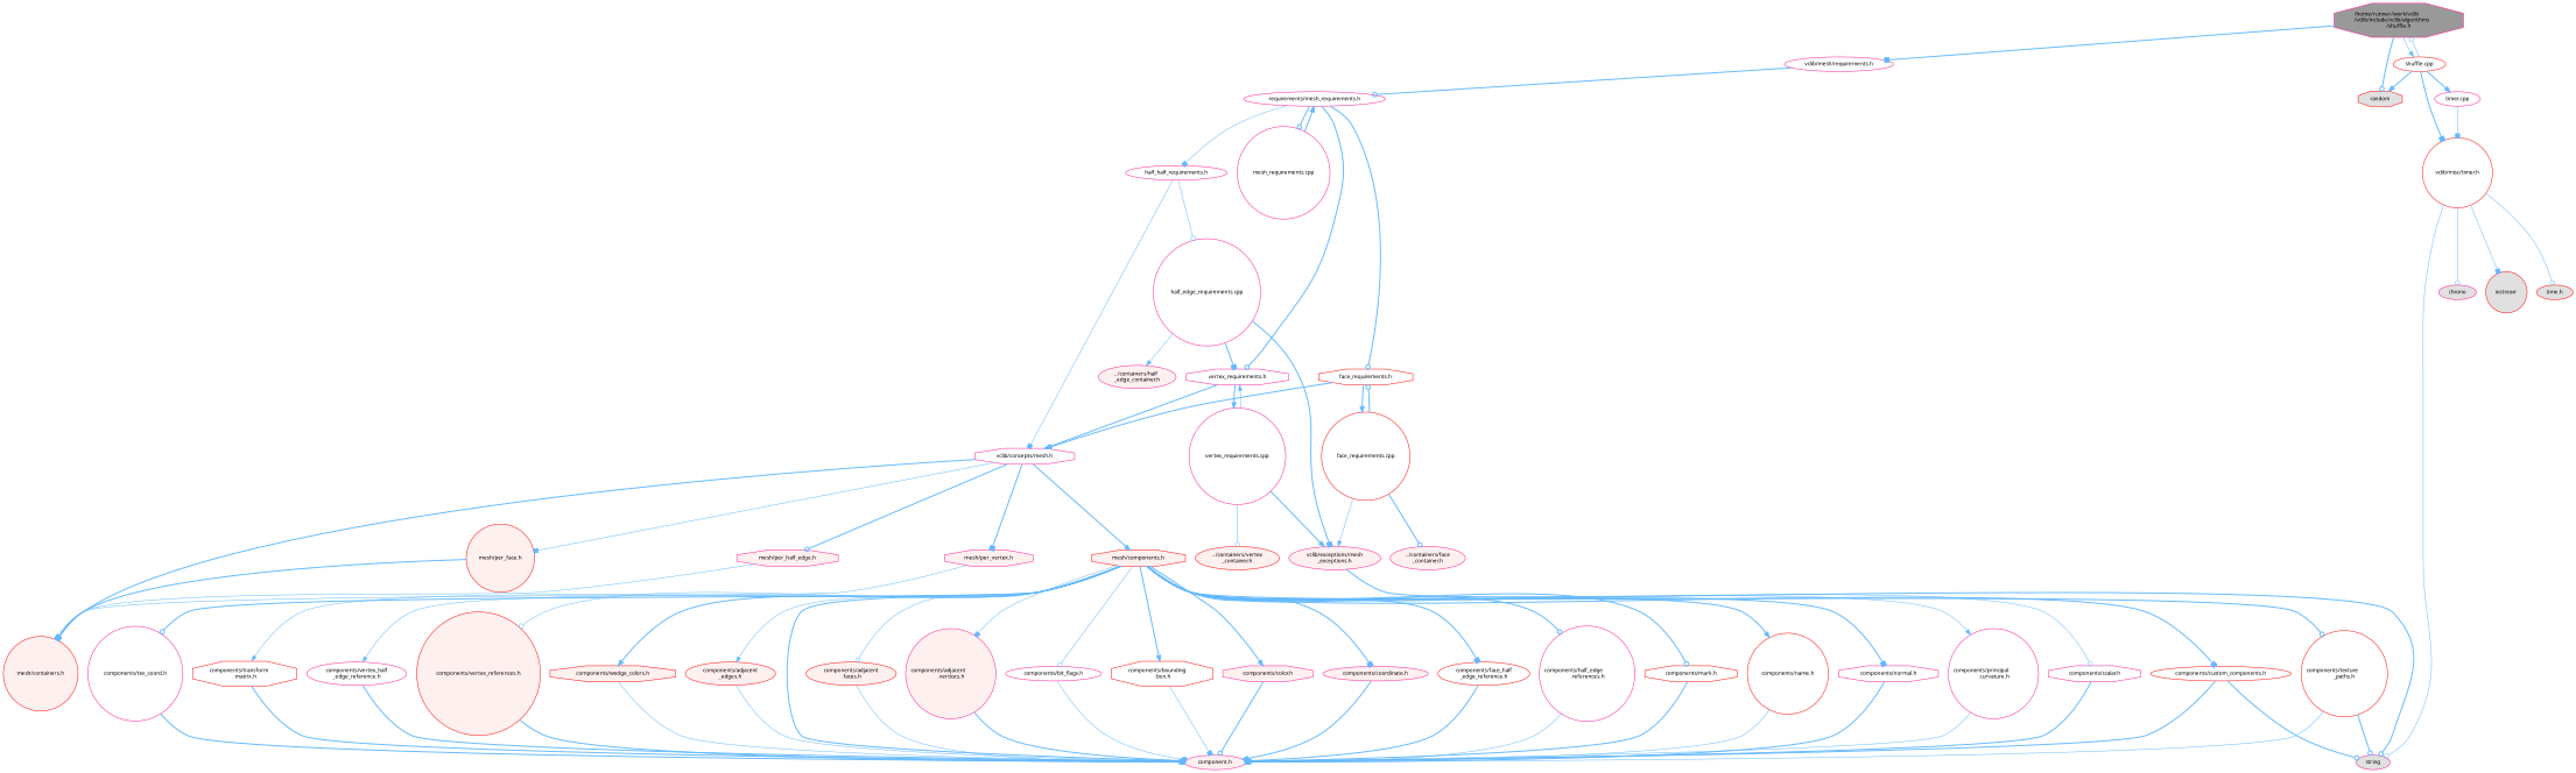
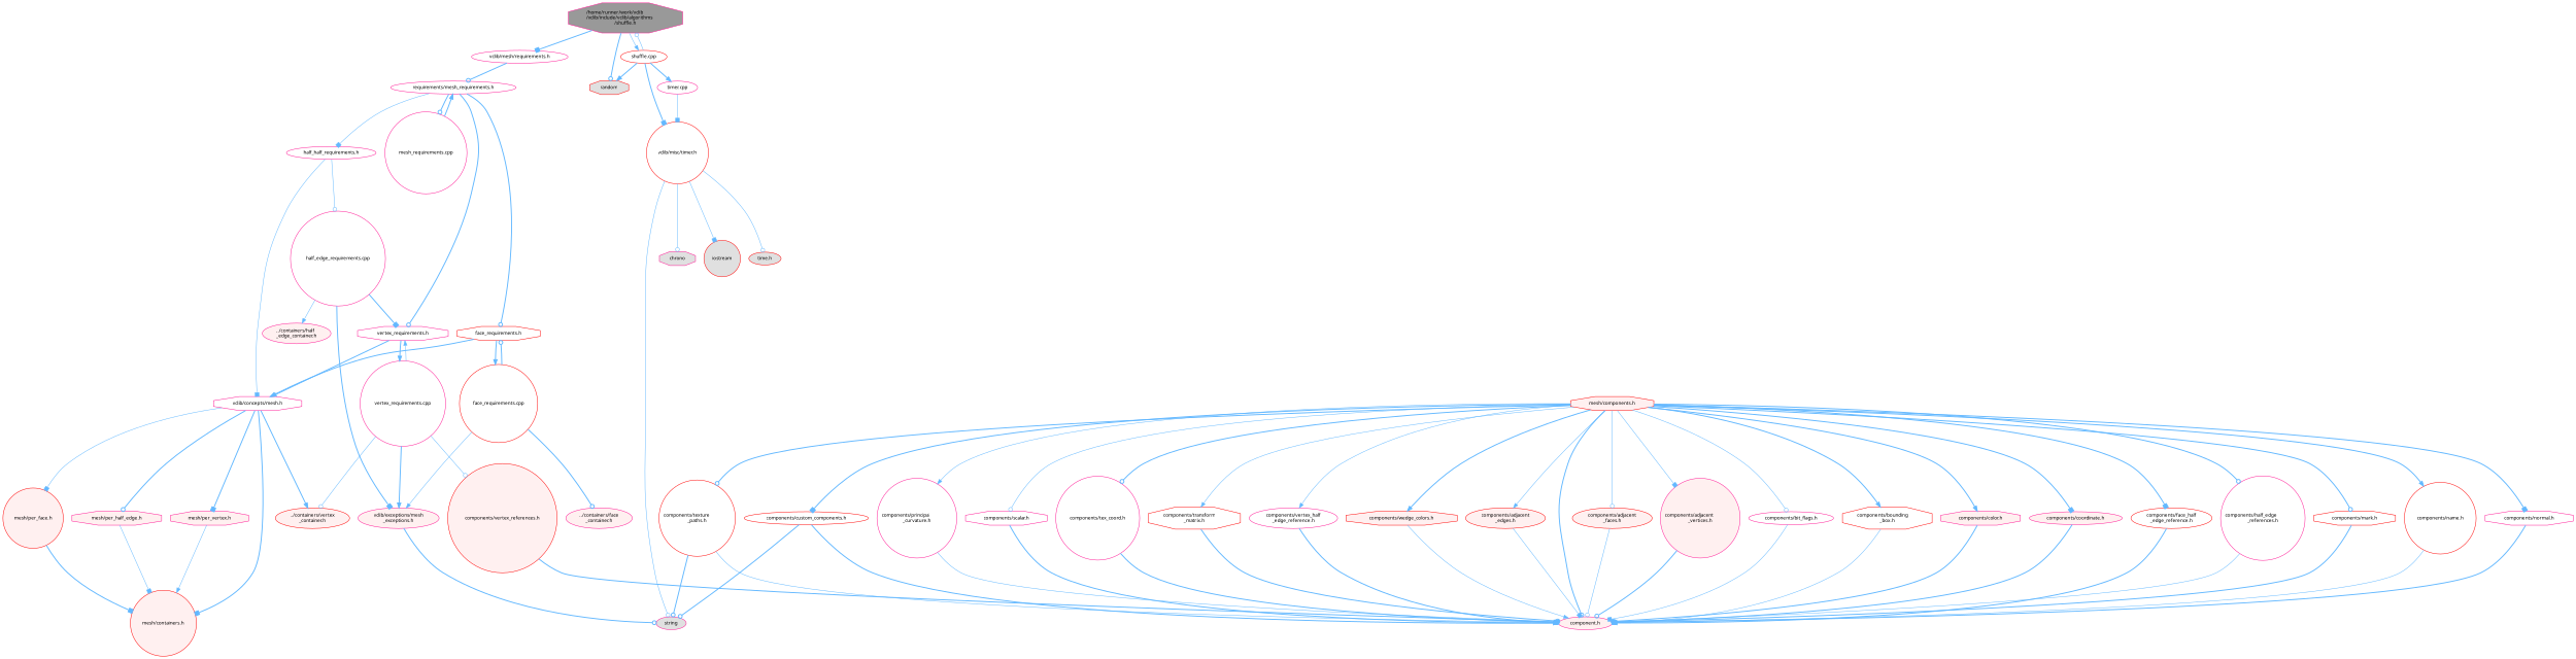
  digraph {
    fontname="Noto Sans"
    node [color=deeppink fillcolor=white fontname="Noto Sans" fontsize=10 shape=ellipse style=filled]
    edge [arrowhead=odot color=steelblue1 fontname="Noto Sans" fontsize=10 labelfontname=Helvetica labelfontsize=10 style=bold]
    n1 [fillcolor=grey60 fontcolor=black height=0.2 label="/home/runner/work/vclib\l/vclib/include/vclib/algorithms\l/shuffle.h" shape=octagon width=0.4]
    n2 [color=red fillcolor="#E0E0E0" height=0.2 label=random shape=octagon width=0.4]
    n3 [height=0.2 label="vclib/mesh/requirements.h" width=0.4]
    n4 [color=red height=0.2 label="shuffle.cpp" width=0.4]
    n5 [height=0.2 label="requirements/mesh_requirements.h" width=0.4]
    n6 [color=red height=0.2 label="vclib/misc/timer.h" shape=circle width=0.4]
    n7 [height=0.2 label="timer.cpp" width=0.4]
    n8 [height=0.2 label="half_half_requirements.h" width=0.4]
    n9 [height=0.2 label="vertex_requirements.h" shape=octagon width=0.4]
    n10 [color=red height=0.2 label="face_requirements.h" shape=octagon width=0.4]
    n11 [height=0.2 label="mesh_requirements.cpp" shape=circle width=0.4]
    n12 [height=0.2 label="vclib/concepts/mesh.h" shape=octagon width=0.4]
    n13 [height=0.2 label="half_edge_requirements.cpp" shape=circle width=0.4]
    n14 [height=0.2 label="vertex_requirements.cpp" shape=circle width=0.4]
    n15 [color=red height=0.2 label="face_requirements.cpp" shape=circle width=0.4]
    n16 [color=red fillcolor="#FFF0F0" height=0.2 label="mesh/components.h" shape=octagon width=0.4]
    n17 [color=red fillcolor="#FFF0F0" height=0.2 label="mesh/containers.h" shape=circle width=0.4]
    n18 [color=red fillcolor="#FFF0F0" height=0.2 label="mesh/per_face.h" shape=circle width=0.4]
    n19 [fillcolor="#FFF0F0" height=0.2 label="mesh/per_half_edge.h" shape=octagon width=0.4]
    n20 [fillcolor="#FFF0F0" height=0.2 label="mesh/per_vertex.h" shape=octagon width=0.4]
    n21 [fillcolor="#FFF0F0" height=0.2 label="vclib/exceptions/mesh\l_exceptions.h" width=0.4]
    n22 [fillcolor="#FFF0F0" height=0.2 label="../containers/half\l_edge_container.h" width=0.4]
    n23 [color=red fillcolor="#FFF0F0" height=0.2 label="components/adjacent\l_edges.h" width=0.4]
    n24 [fillcolor="#FFF0F0" height=0.2 label="component.h" width=0.4]
    n25 [color=red fillcolor="#FFF0F0" height=0.2 label="components/adjacent\l_faces.h" width=0.4]
    n26 [fillcolor="#FFF0F0" height=0.2 label="components/adjacent\l_vertices.h" shape=circle width=0.4]
    n27 [height=0.2 label="components/bit_flags.h" width=0.4]
    n28 [color=red height=0.2 label="components/bounding\l_box.h" shape=octagon width=0.4]
    n29 [fillcolor="#FFF0F0" height=0.2 label="components/color.h" shape=octagon width=0.4]
    n30 [fillcolor="#FFF0F0" height=0.2 label="components/coordinate.h" width=0.4]
    n31 [color=red height=0.2 label="components/custom_components.h" width=0.4]
    n32 [color=red height=0.2 label="components/face_half\l_edge_reference.h" width=0.4]
    n33 [height=0.2 label="components/half_edge\l_references.h" shape=circle width=0.4]
    n34 [color=red height=0.2 label="components/mark.h" shape=octagon width=0.4]
    n35 [color=red height=0.2 label="components/name.h" shape=circle width=0.4]
    n36 [height=0.2 label="components/normal.h" shape=octagon width=0.4]
    n37 [height=0.2 label="components/principal\l_curvature.h" shape=circle width=0.4]
    n38 [height=0.2 label="components/scalar.h" shape=octagon width=0.4]
    n39 [height=0.2 label="components/tex_coord.h" shape=circle width=0.4]
    n40 [color=red height=0.2 label="components/texture\l_paths.h" shape=circle width=0.4]
    n41 [color=red height=0.2 label="components/transform\l_matrix.h" shape=octagon width=0.4]
    n42 [height=0.2 label="components/vertex_half\l_edge_reference.h" width=0.4]
    n43 [color=red fillcolor="#FFF0F0" height=0.2 label="components/vertex_references.h" shape=circle width=0.4]
    n44 [color=red fillcolor="#FFF0F0" height=0.2 label="components/wedge_colors.h" shape=octagon width=0.4]
    n45 [fillcolor="#E0E0E0" height=0.2 label=string width=0.4]
    n46 [color=red fillcolor="#FFF0F0" height=0.2 label="../containers/vertex\l_container.h" width=0.4]
    n47 [fillcolor="#FFF0F0" height=0.2 label="../containers/face\l_container.h" width=0.4]
-   n48 [fillcolor="#E0E0E0" height=0.2 label=chrono width=0.4]
+   n48 [fillcolor="#E0E0E0" height=0.2 label=chrono shape=octagon width=0.4]
    n49 [color=red fillcolor="#E0E0E0" height=0.2 label=iostream shape=circle width=0.4]
    n50 [color=red fillcolor="#E0E0E0" height=0.2 label="time.h" width=0.4]
    n1 -> n2
    n1 -> n3 [arrowhead=box]
    n1 -> n4 [arrowhead=normal style=solid]
    n3 -> n5
    n4 -> n1 [style=solid]
    n4 -> n2 [arrowhead=normal]
    n4 -> n6 [arrowhead=box]
    n4 -> n7 [arrowhead=normal]
    n5 -> n8 [arrowhead=box style=solid]
    n5 -> n9
    n5 -> n10
    n5 -> n11
    n6 -> n45 [style=solid]
    n6 -> n48 [style=solid]
    n6 -> n49 [arrowhead=box style=solid]
    n6 -> n50 [style=solid]
    n7 -> n6 [arrowhead=box style=solid]
    n8 -> n12 [arrowhead=box style=solid]
    n8 -> n13 [style=solid]
    n9 -> n12 [arrowhead=normal]
    n9 -> n14 [arrowhead=normal]
    n10 -> n12 [arrowhead=normal]
    n10 -> n15 [arrowhead=normal]
    n11 -> n5 [arrowhead=normal]
-   n12 -> n16 [arrowhead=normal]
+   n12 -> n46 [arrowhead=normal]
    n12 -> n17 [arrowhead=box]
    n12 -> n18 [arrowhead=box style=solid]
    n12 -> n19
    n12 -> n20 [arrowhead=box]
    n13 -> n9 [arrowhead=box]
    n13 -> n21 [arrowhead=box]
    n13 -> n22 [arrowhead=normal style=solid]
    n14 -> n9 [arrowhead=normal style=solid]
    n14 -> n21 [arrowhead=normal]
    n14 -> n46 [style=solid]
    n15 -> n10
    n15 -> n21 [arrowhead=normal style=solid]
    n15 -> n47
    n16 -> n23 [arrowhead=normal style=solid]
    n16 -> n24
    n16 -> n25 [style=solid]
    n16 -> n26 [arrowhead=box style=solid]
    n16 -> n27 [style=solid]
    n16 -> n28 [arrowhead=normal]
    n16 -> n29 [arrowhead=normal]
    n16 -> n30 [arrowhead=box]
    n16 -> n31 [arrowhead=box]
    n16 -> n32 [arrowhead=box]
    n16 -> n33
    n16 -> n34
    n16 -> n35 [arrowhead=normal]
    n16 -> n36 [arrowhead=box]
    n16 -> n37 [arrowhead=normal style=solid]
    n16 -> n38 [style=solid]
    n16 -> n39
    n16 -> n40
    n16 -> n41 [arrowhead=normal style=solid]
    n16 -> n42 [arrowhead=normal style=solid]
-   n16 -> n43 [style=solid]
+   n14 -> n43 [style=solid]
    n16 -> n44 [arrowhead=normal]
    n18 -> n17 [arrowhead=box]
    n19 -> n17 [arrowhead=box style=solid]
    n20 -> n17 [arrowhead=normal style=solid]
    n21 -> n45
    n23 -> n24 [arrowhead=box style=solid]
    n25 -> n24 [style=solid]
    n26 -> n24
    n27 -> n24 [arrowhead=box style=solid]
    n28 -> n24 [arrowhead=box style=solid]
    n29 -> n24
    n30 -> n24 [arrowhead=normal]
    n31 -> n24 [arrowhead=normal]
    n31 -> n45
    n32 -> n24 [arrowhead=normal]
    n33 -> n24 [arrowhead=box style=solid]
    n34 -> n24 [arrowhead=box]
    n35 -> n24 [arrowhead=box style=solid]
    n36 -> n24
    n37 -> n24 [arrowhead=box style=solid]
    n38 -> n24 [arrowhead=normal]
    n39 -> n24 [arrowhead=box]
    n40 -> n24 [style=solid]
    n40 -> n45
    n41 -> n24
    n42 -> n24
    n43 -> n24 [arrowhead=normal]
    n44 -> n24 [arrowhead=normal style=solid]
  }
